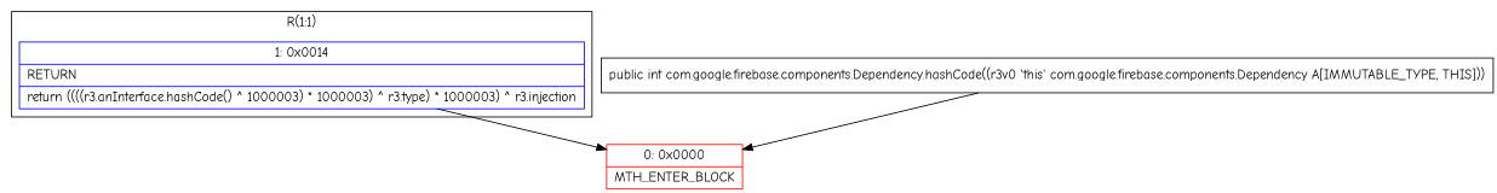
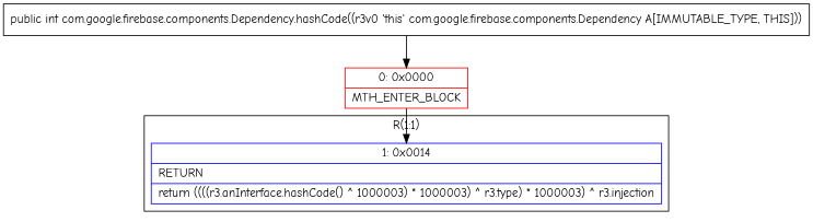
  digraph {
    fontname="Comic Neue"
    node [shape=record fontname="Comic Neue"]
    edge [fontname="Comic Neue"]
    n1 [color=blue label="{1\:\ 0x0014|RETURN\l|return ((((r3.anInterface.hashCode() ^ 1000003) * 1000003) ^ r3.type) * 1000003) ^ r3.injection\l}"]
    n2 [color=red label="{0\:\ 0x0000|MTH_ENTER_BLOCK\l}"]
    n3 [label="{public int com.google.firebase.components.Dependency.hashCode((r3v0 'this' com.google.firebase.components.Dependency A[IMMUTABLE_TYPE, THIS])) }"]
    subgraph cluster_1 {
      label="R(1:1)"
      n1
    }
-   n1 -> n2
+   n2 -> n1
    n3 -> n2
  }
